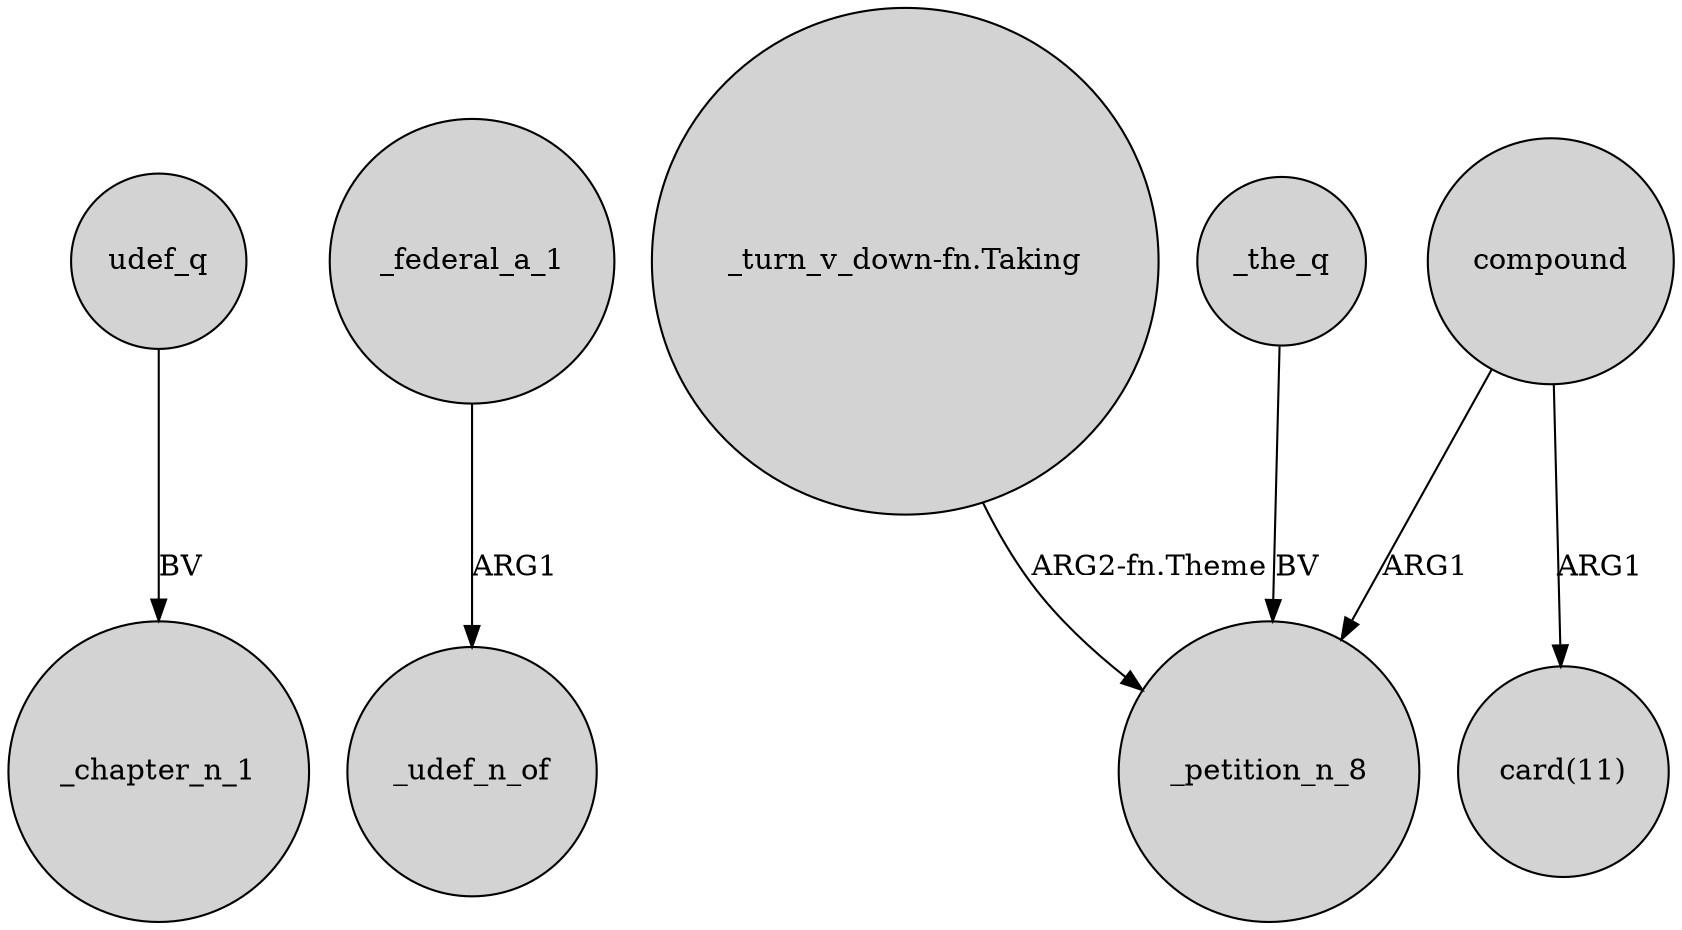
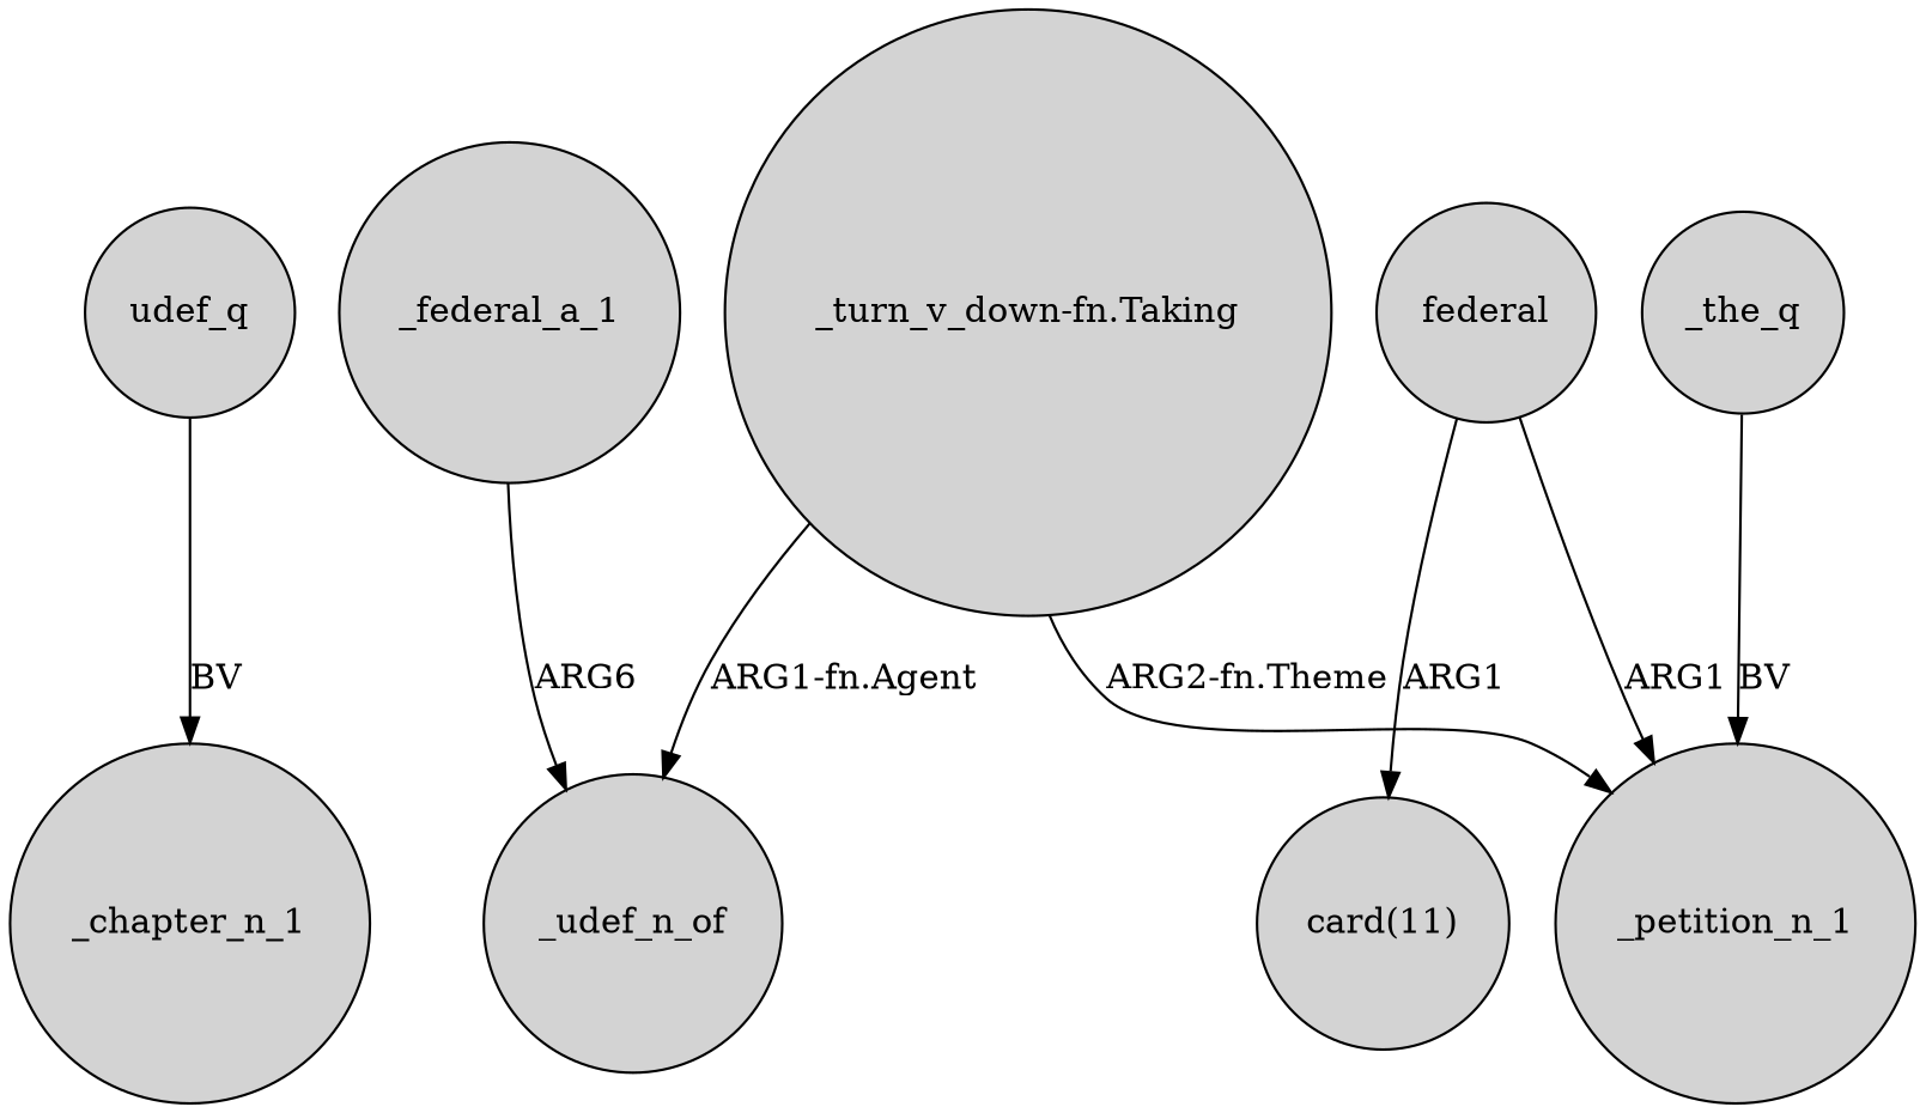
  digraph {
    node [shape=circle style=filled]
    udef_q
    _chapter_n_1
    n3 [label=_udef_n_of]
    "_turn_v_down-fn.Taking"
-   _petition_n_1 [label=_petition_n_8]
-   compound
+   _petition_n_1
+   compound [label=federal]
    "card(11)"
    _the_q
    _federal_a_1
    udef_q -> _chapter_n_1 [label=BV]
+   "_turn_v_down-fn.Taking" -> n3 [label="ARG1-fn.Agent"]
    "_turn_v_down-fn.Taking" -> _petition_n_1 [label="ARG2-fn.Theme"]
    compound -> _petition_n_1 [label=ARG1]
    compound -> "card(11)" [label=ARG1]
    _the_q -> _petition_n_1 [label=BV]
-   _federal_a_1 -> n3 [label=ARG1]
+   _federal_a_1 -> n3 [label=ARG6]
  }
